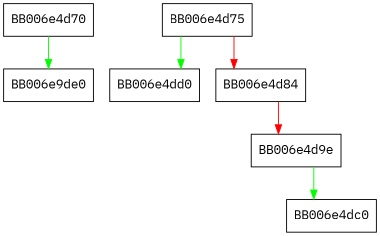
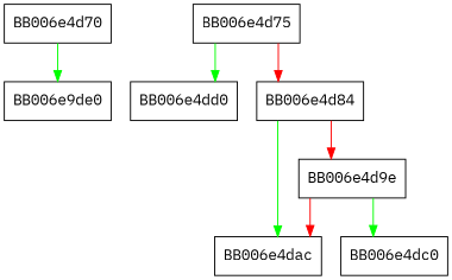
  digraph {
    fontname="IBM Plex Mono"
    splines=ortho
    node [fontname="IBM Plex Mono" shape=box]
    edge [color=green fontname="IBM Plex Mono"]
    n1 [label=BB006e9de0]
    BB006e4d70
    BB006e4d75
    BB006e4dd0
    BB006e4d84
+   BB006e4dac
    BB006e4d9e
    BB006e4dc0
    BB006e4d70 -> n1
    BB006e4d75 -> BB006e4dd0
    BB006e4d75 -> BB006e4d84 [color=red]
+   BB006e4d84 -> BB006e4dac
    BB006e4d84 -> BB006e4d9e [color=red]
+   BB006e4d9e -> BB006e4dac [color=red]
    BB006e4d9e -> BB006e4dc0
  }
